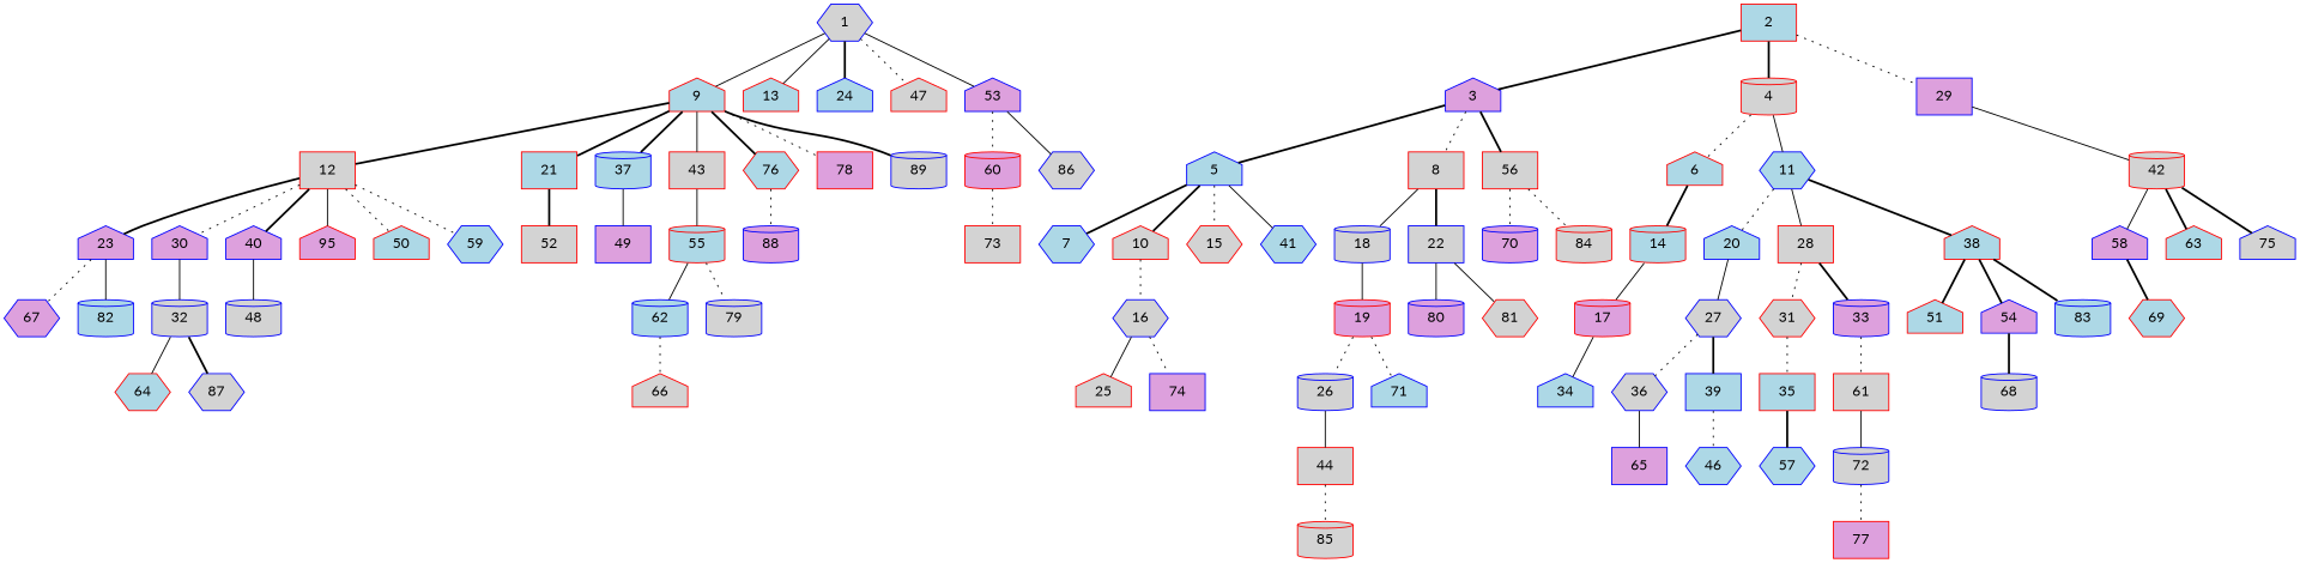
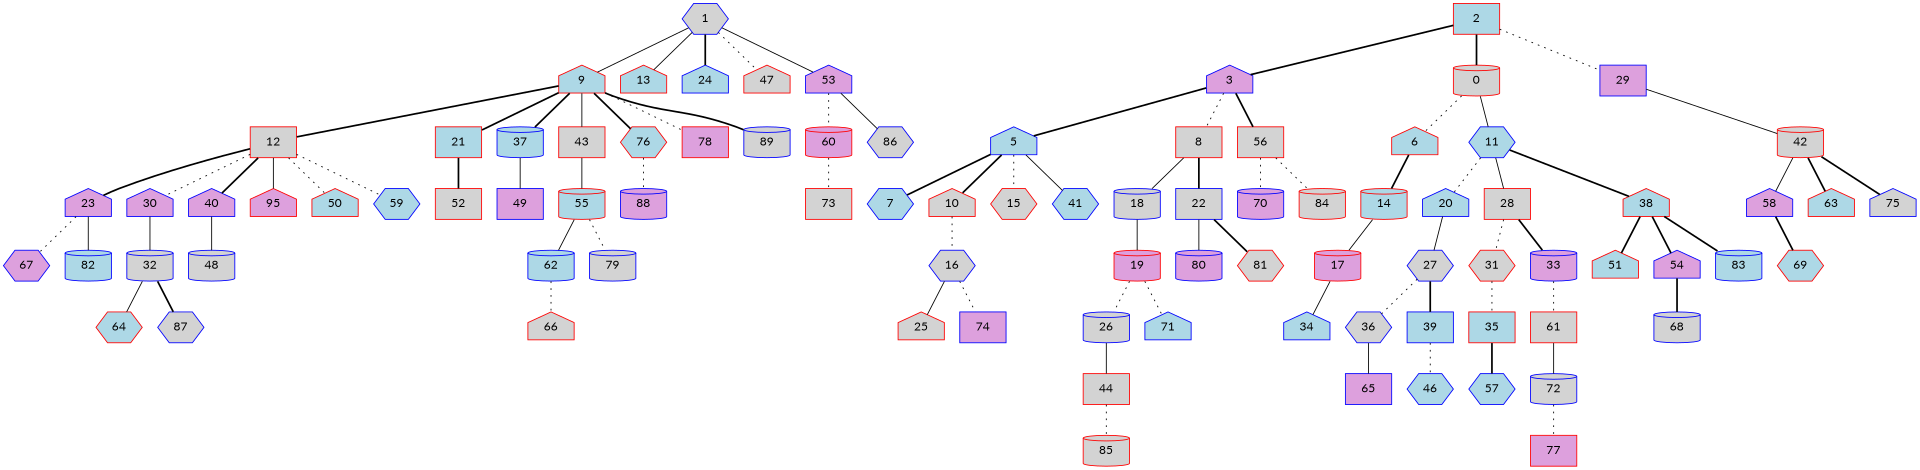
  graph {
    fontname=Lato
    node [color=blue fillcolor=lightgrey fontname=Lato shape=house style=filled]
    edge [fontname=Lato style=bold]
    1 [shape=hexagon]
    9 [color=red fillcolor=lightblue]
    13 [color=red fillcolor=lightblue]
    24 [fillcolor=lightblue]
    47 [color=red]
    53 [fillcolor=plum]
    2 [color=red fillcolor=lightblue shape=box]
    3 [fillcolor=plum]
-   4 [color=red shape=cylinder]
+   4 [color=red shape=cylinder label=0]
    29 [fillcolor=plum shape=box]
    12 [color=red shape=box]
    21 [color=red fillcolor=lightblue shape=box]
    37 [fillcolor=lightblue shape=cylinder]
    43 [color=red shape=box]
    76 [color=red fillcolor=lightblue shape=hexagon]
    78 [color=red fillcolor=plum shape=box]
    89 [shape=cylinder]
    60 [color=red fillcolor=plum shape=cylinder]
    86 [shape=hexagon]
    5 [fillcolor=lightblue]
    8 [color=red shape=box]
    56 [color=red shape=box]
    6 [color=red fillcolor=lightblue]
    11 [fillcolor=lightblue shape=hexagon]
    42 [color=red shape=cylinder]
    7 [fillcolor=lightblue shape=hexagon]
    10 [color=red]
    15 [color=red shape=hexagon]
    41 [fillcolor=lightblue shape=hexagon]
    18 [shape=cylinder]
    22 [shape=box]
    70 [fillcolor=plum shape=cylinder]
    84 [color=red shape=cylinder]
    14 [color=red fillcolor=lightblue shape=cylinder]
    20 [fillcolor=lightblue]
    28 [color=red shape=box]
    38 [color=red fillcolor=lightblue]
    16 [shape=hexagon]
    17 [color=red fillcolor=plum shape=cylinder]
    19 [color=red fillcolor=plum shape=cylinder]
    80 [fillcolor=plum shape=cylinder]
    81 [color=red shape=hexagon]
    23 [fillcolor=plum]
    30 [fillcolor=plum]
    40 [fillcolor=plum]
    n46 [color=red fillcolor=plum label=95]
    50 [color=red fillcolor=lightblue]
    59 [fillcolor=lightblue shape=hexagon]
    52 [color=red shape=box]
    49 [fillcolor=plum shape=box]
    55 [color=red fillcolor=lightblue shape=cylinder]
    88 [fillcolor=plum shape=cylinder]
    25 [color=red]
    74 [fillcolor=plum shape=box]
    27 [shape=hexagon]
    31 [color=red shape=hexagon]
    33 [fillcolor=plum shape=cylinder]
    51 [color=red fillcolor=lightblue]
    54 [fillcolor=plum]
    83 [fillcolor=lightblue shape=cylinder]
    67 [fillcolor=plum shape=hexagon]
    82 [fillcolor=lightblue shape=cylinder]
    32 [shape=cylinder]
    48 [shape=cylinder]
    34 [fillcolor=lightblue]
    26 [shape=cylinder]
    71 [fillcolor=lightblue]
    44 [color=red shape=box]
    36 [shape=hexagon]
    39 [fillcolor=lightblue shape=box]
    85 [color=red shape=cylinder]
    65 [fillcolor=plum shape=box]
    46 [fillcolor=lightblue shape=hexagon]
    35 [color=red fillcolor=lightblue shape=box]
    61 [color=red shape=box]
    58 [fillcolor=plum]
    63 [color=red fillcolor=lightblue]
    75
    64 [color=red fillcolor=lightblue shape=hexagon]
    87 [shape=hexagon]
    57 [fillcolor=lightblue shape=hexagon]
    72 [shape=cylinder]
    68 [shape=cylinder]
    69 [color=red fillcolor=lightblue shape=hexagon]
    62 [fillcolor=lightblue shape=cylinder]
    79 [shape=cylinder]
    73 [color=red shape=box]
    66 [color=red]
    77 [color=red fillcolor=plum shape=box]
    1 -- 9 [style=solid]
    1 -- 13 [style=solid]
    1 -- 24
    1 -- 47 [style=dotted]
    1 -- 53 [style=solid]
    9 -- 12
    9 -- 21
    9 -- 37
    9 -- 43 [style=solid]
    9 -- 76
    9 -- 78 [style=dotted]
    9 -- 89
    53 -- 60 [style=dotted]
    53 -- 86 [style=solid]
    2 -- 3
    2 -- 4
    2 -- 29 [style=dotted]
    3 -- 5
    3 -- 8 [style=dotted]
    3 -- 56
    4 -- 6 [style=dotted]
    4 -- 11 [style=solid]
    29 -- 42 [style=solid]
    12 -- 23
    12 -- 30 [style=dotted]
    12 -- 40
    12 -- n46 [style=solid]
    12 -- 50 [style=dotted]
    12 -- 59 [style=dotted]
    21 -- 52
    37 -- 49 [style=solid]
    43 -- 55 [style=solid]
    76 -- 88 [style=dotted]
    60 -- 73 [style=dotted]
    5 -- 7
    5 -- 10
    5 -- 15 [style=dotted]
    5 -- 41 [style=solid]
    8 -- 18 [style=solid]
    8 -- 22
    56 -- 70 [style=dotted]
    56 -- 84 [style=dotted]
    6 -- 14
    11 -- 20 [style=dotted]
    11 -- 28 [style=solid]
    11 -- 38
    42 -- 58 [style=solid]
    42 -- 63
    42 -- 75
    10 -- 16 [style=dotted]
    18 -- 19 [style=solid]
    22 -- 80 [style=solid]
-   22 -- 81 [style=solid]
+   22 -- 81
    14 -- 17 [style=solid]
    20 -- 27 [style=solid]
    28 -- 31 [style=dotted]
    28 -- 33
    38 -- 51
    38 -- 54
    38 -- 83
    16 -- 25 [style=solid]
    16 -- 74 [style=dotted]
    17 -- 34 [style=solid]
    19 -- 26 [style=dotted]
    19 -- 71 [style=dotted]
    23 -- 67 [style=dotted]
    23 -- 82 [style=solid]
    30 -- 32 [style=solid]
    40 -- 48 [style=solid]
    55 -- 62 [style=solid]
    55 -- 79 [style=dotted]
    27 -- 36 [style=dotted]
    27 -- 39
    31 -- 35 [style=dotted]
    33 -- 61 [style=dotted]
    54 -- 68
    32 -- 64 [style=solid]
    32 -- 87
    26 -- 44 [style=solid]
    44 -- 85 [style=dotted]
    36 -- 65 [style=solid]
    39 -- 46 [style=dotted]
    35 -- 57
    61 -- 72 [style=solid]
    58 -- 69
    72 -- 77 [style=dotted]
    62 -- 66 [style=dotted]
  }
